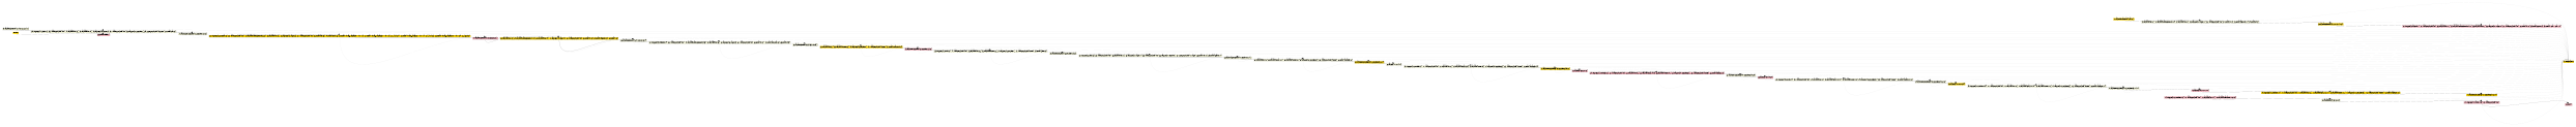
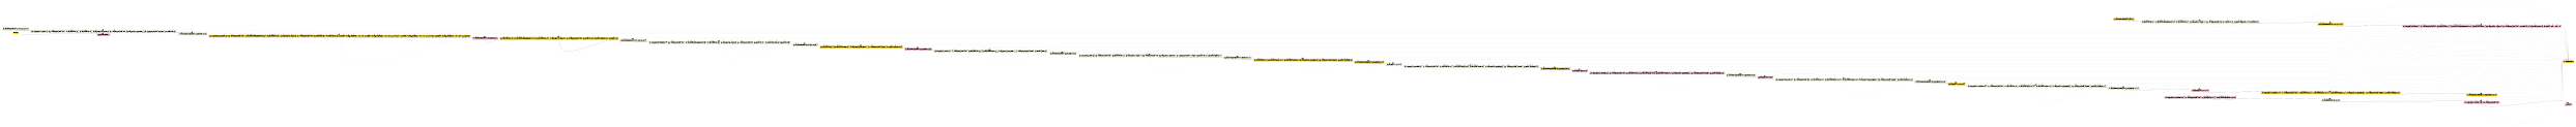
  digraph {
    rankdir=LR
    node [fillcolor=lightyellow shape=record style=filled]
    edge [arrowhead=normal headport=n tailport=s color=gray]
    n1 [fillcolor=gold label=BB_write12 shape=none]
    n2 [fillcolor=lightpink label="{562: constant[undefined,v1]}"]
    n3 [fillcolor=gold label="{571: call-dom.slides.classList.add [v3,'add',v6,-]*}"]
    n4 [fillcolor=gold label="{727: exceptional-return}"]
    n5 [label="{572: read-variable['dom',v8,-]|573: read-variable['createSingletonNode',v10,v9]|574: read-variable['dom',v12,-]|575: read-property[v12,'wrapper',v11]|576: \<variable-non-null-undef\>['dom']|577: constant[\"div\",v13]|578: constant[\"backgrounds\",v14]|579: constant[null,v15]}"]
    n6 [fillcolor=gold label="{580: call-createSingletonNode [v9,v10,v11,v13,v14,v15,v7]}"]
    n7 [fillcolor=lightpink label="{581: write-property[v8,'background',v7]|582: \<variable-non-null-undef\>['dom']*|583: read-variable['dom',v17,-]|584: read-variable['createSingletonNode',v19,v18]|585: read-variable['dom',v21,-]|586: read-property[v21,'wrapper',v20]|587: \<variable-non-null-undef\>['dom']|588: constant[\"div\",v22]|589: constant[\"progress\",v23]|590: constant[\"\\\<span\\\>\\\</span\\\>\",v24]}"]
    n8 [label="{591: call-createSingletonNode [v18,v19,v20,v22,v23,v24,v16]}"]
    n9 [label="{592: write-property[v17,'progress',v16]|593: \<variable-non-null-undef\>['dom']*|594: read-variable['dom',v26,-]|595: read-variable['dom',v29,-]|596: read-property[v29,'progress',v28]|597: \<variable-non-null-undef\>['dom']|598: read-property[v28,'querySelector',-]|599: \<property-non-null-undef\>[v29,'progress']|600: constant[\"span\",v30]}"]
    n10 [label="{601: call-dom.progress.querySelector [v28,'querySelector',v30,v25]}"]
    n11 [fillcolor=gold label="{602: write-property[v26,'progressbar',v25]|603: \<variable-non-null-undef\>['dom']*|604: read-variable['createSingletonNode',v32,v31]|605: read-variable['dom',v34,-]|606: read-property[v34,'wrapper',v33]|607: \<variable-non-null-undef\>['dom']|608: constant[\"aside\",v35]|609: constant[\"controls\",v36]|610: constant[\"\\\<div class=\\\"navigate-left\\\"\\\>\\\</div\\\>\",v42]|611: constant[\"\\\<div class=\\\"navigate-right\\\"\\\>\\\</div\\\>\",v43]|612: +[v42,v43,v40]|613: constant[\"\\\<div class=\\\"navigate-up\\\"\\\>\\\</div\\\>\",v41]|614: +[v40,v41,v38]|615: constant[\"\\\<div class=\\\"navigate-down\\\"\\\>\\\</div\\\>\",v39]|616: +[v38,v39,v37]}"]
    n12 [fillcolor=lightpink label="{617: call-createSingletonNode [v31,v32,v33,v35,v36,v37,-]*}"]
    n13 [fillcolor=gold label="{618: read-variable['dom',v45,-]|619: read-variable['createSingletonNode',v47,v46]|620: read-variable['dom',v49,-]|621: read-property[v49,'wrapper',v48]|622: \<variable-non-null-undef\>['dom']|623: constant[\"div\",v50]|624: constant[\"slide-number\",v51]|625: constant[\"\",v52]}"]
    n14 [label="{626: call-createSingletonNode [v46,v47,v48,v50,v51,v52,v44]}"]
    n15 [label="{627: write-property[v45,'slideNumber',v44]|628: \<variable-non-null-undef\>['dom']*|629: read-variable['createSingletonNode',v54,v53]|630: read-variable['dom',v56,-]|631: read-property[v56,'wrapper',v55]|632: \<variable-non-null-undef\>['dom']|633: constant[\"div\",v57]|634: constant[\"pause-overlay\",v58]|635: constant[null,v59]}"]
    n16 [label="{636: call-createSingletonNode [v53,v54,v55,v57,v58,v59,-]*}"]
    n17 [fillcolor=gold label="{637: read-variable['dom',v61,-]|638: read-variable['document',v63,-]|639: read-property[v63,'querySelector',-]|640: \<variable-non-null-undef\>['document']|641: constant[\".reveal .controls\",v64]}"]
    n18 [fillcolor=lightpink label="{642: call-document.querySelector [v63,'querySelector',v64,v60]}"]
    n19 [label="{643: write-property[v61,'controls',v60]|644: \<variable-non-null-undef\>['dom']*|645: read-variable['dom',v66,-]|646: read-variable['document',v68,-]|647: read-property[v68,'querySelector',-]|648: \<variable-non-null-undef\>['document']|649: constant[\"#theme\",v69]}"]
    n20 [label="{650: call-document.querySelector [v68,'querySelector',v69,v65]}"]
    n21 [label="{651: write-property[v66,'theme',v65]|652: \<variable-non-null-undef\>['dom']*|653: read-variable['dom',v72,-]|654: read-property[v72,'wrapper',v71]|655: \<variable-non-null-undef\>['dom']|656: read-property[v71,'setAttribute',-]|657: \<property-non-null-undef\>[v72,'wrapper']|658: constant[\"role\",v73]|659: constant[\"application\",v74]}"]
    n22 [label="{660: call-dom.wrapper.setAttribute [v71,'setAttribute',v73,v74,-]*}"]
-   n23 [label="{661: read-variable['dom',v76,-]|662: read-variable['toArray',v78,v77]|663: read-variable['document',v81,-]|664: read-property[v81,'querySelectorAll',-]|665: \<variable-non-null-undef\>['document']|666: constant[\".navigate-left\",v82]}"]
+   n23 [fillcolor=gold label="{661: read-variable['dom',v76,-]|662: read-variable['toArray',v78,v77]|663: read-variable['document',v81,-]|664: read-property[v81,'querySelectorAll',-]|665: \<variable-non-null-undef\>['document']|666: constant[\".navigate-left\",v82]}"]
    n24 [fillcolor=gold label="{667: call-document.querySelectorAll [v81,'querySelectorAll',v82,v79]}"]
    n25 [label="{668: call-toArray [v77,v78,v79,v75]}"]
    n26 [label="{669: write-property[v76,'controlsLeft',v75]|670: \<variable-non-null-undef\>['dom']*|671: read-variable['dom',v84,-]|672: read-variable['toArray',v86,v85]|673: read-variable['document',v89,-]|674: read-property[v89,'querySelectorAll',-]|675: \<variable-non-null-undef\>['document']|676: constant[\".navigate-right\",v90]}"]
    n27 [fillcolor=gold label="{677: call-document.querySelectorAll [v89,'querySelectorAll',v90,v87]}"]
    n28 [fillcolor=lightpink label="{678: call-toArray [v85,v86,v87,v83]}"]
    n29 [fillcolor=lightpink label="{679: write-property[v84,'controlsRight',v83]|680: \<variable-non-null-undef\>['dom']*|681: read-variable['dom',v92,-]|682: read-variable['toArray',v94,v93]|683: read-variable['document',v97,-]|684: read-property[v97,'querySelectorAll',-]|685: \<variable-non-null-undef\>['document']|686: constant[\".navigate-up\",v98]}"]
    n30 [label="{687: call-document.querySelectorAll [v97,'querySelectorAll',v98,v95]}"]
    n31 [fillcolor=lightpink label="{688: call-toArray [v93,v94,v95,v91]}"]
    n32 [label="{689: write-property[v92,'controlsUp',v91]|690: \<variable-non-null-undef\>['dom']*|691: read-variable['dom',v100,-]|692: read-variable['toArray',v102,v101]|693: read-variable['document',v105,-]|694: read-property[v105,'querySelectorAll',-]|695: \<variable-non-null-undef\>['document']|696: constant[\".navigate-down\",v106]}"]
    n33 [label="{697: call-document.querySelectorAll [v105,'querySelectorAll',v106,v103]}"]
    n34 [fillcolor=gold label="{698: call-toArray [v101,v102,v103,v99]}"]
    n35 [label="{699: write-property[v100,'controlsDown',v99]|700: \<variable-non-null-undef\>['dom']*|701: read-variable['dom',v108,-]|702: read-variable['toArray',v110,v109]|703: read-variable['document',v113,-]|704: read-property[v113,'querySelectorAll',-]|705: \<variable-non-null-undef\>['document']|706: constant[\".navigate-prev\",v114]}"]
    n36 [label="{707: call-document.querySelectorAll [v113,'querySelectorAll',v114,v111]}"]
    n37 [fillcolor=lightpink label="{708: call-toArray [v109,v110,v111,v107]}"]
    n38 [fillcolor=gold label="{709: write-property[v108,'controlsPrev',v107]|710: \<variable-non-null-undef\>['dom']*|711: read-variable['dom',v116,-]|712: read-variable['toArray',v118,v117]|713: read-variable['document',v121,-]|714: read-property[v121,'querySelectorAll',-]|715: \<variable-non-null-undef\>['document']|716: constant[\".navigate-next\",v122]}"]
    n39 [fillcolor=gold label="{717: call-document.querySelectorAll [v121,'querySelectorAll',v122,v119]}"]
    n40 [fillcolor=lightpink label="{719: write-property[v116,'controlsNext',v115]|720: \<variable-non-null-undef\>['dom']*|721: read-variable['dom',v124,-]|722: read-variable['createStatusDiv',v126,v125]}"]
    n41 [label="{723: call-createStatusDiv [v125,v126,v123]}"]
    n42 [fillcolor=lightpink label="{724: write-property[v124,'statusDiv',v123]|725: \<variable-non-null-undef\>['dom']*}"]
    n43 [fillcolor=lightpink label="{726: return[v1]}"]
    n1 -> n2 [arrowhead=diamond headlabel="    188" color=""]
    n3 -> n4
    n3 -> n5 [arrowhead=diamond headlabel="      191" color=""]
    n5 -> n4
    n5 -> n6 [headlabel="      192" color=""]
    n6 -> n4 [arrowhead=diamond]
    n6 -> n7 [arrowhead=diamond headlabel="      193" color=""]
    n7 -> n4 [arrowhead=diamond]
    n8 -> n4 [arrowhead=diamond]
    n8 -> n9 [headlabel="      195" color=""]
    n9 -> n4
    n9 -> n10 [headlabel="      196" color=""]
    n10 -> n4
    n10 -> n11 [arrowhead=diamond headlabel="      197" color=""]
    n11 -> n4 [arrowhead=diamond]
    n11 -> n12 [headlabel="      198" color=""]
    n12 -> n13 [arrowhead=diamond headlabel="      199" color=""]
    n13 -> n4 [arrowhead=diamond]
    n13 -> n14 [arrowhead=diamond headlabel="      200" color=""]
    n14 -> n4
    n14 -> n15 [headlabel="      201" color=""]
    n15 -> n4 [arrowhead=diamond]
    n15 -> n16 [headlabel="      202"]
    n16 -> n4
    n16 -> n17 [headlabel="      203" color=""]
    n17 -> n4 [arrowhead=diamond]
    n17 -> n18 [arrowhead=diamond headlabel="      204" color=""]
    n18 -> n4 [arrowhead=diamond]
    n18 -> n19 [arrowhead=diamond headlabel="      205" color=""]
    n19 -> n4
    n19 -> n20 [arrowhead=diamond headlabel="      206" color=""]
    n20 -> n4 [arrowhead=diamond]
    n20 -> n21 [headlabel="      207" color=""]
    n21 -> n4
    n21 -> n22 [headlabel="      208" color=""]
    n22 -> n4
    n22 -> n23 [headlabel="      209" color=""]
    n23 -> n4
    n23 -> n24 [headlabel="      210" color=""]
    n24 -> n4
    n24 -> n25 [arrowhead=diamond headlabel="      211" color=""]
    n25 -> n4
    n25 -> n26 [headlabel="      212" color=""]
    n26 -> n4
    n26 -> n27 [arrowhead=diamond headlabel="      213" color=""]
    n27 -> n4 [arrowhead=diamond]
    n27 -> n28 [headlabel="      214" color=""]
    n28 -> n4 [arrowhead=diamond]
    n28 -> n29 [arrowhead=diamond headlabel="      215" color=""]
    n29 -> n4 [arrowhead=diamond]
    n29 -> n30 [headlabel="      216" color=""]
    n30 -> n4
    n30 -> n31 [headlabel="      217" color=""]
    n31 -> n4 [arrowhead=diamond]
    n31 -> n32 [arrowhead=diamond headlabel="      218" color=""]
    n32 -> n4
    n32 -> n33 [headlabel="      219" color=""]
    n33 -> n4 [arrowhead=diamond]
    n33 -> n34 [headlabel="      220" color=""]
    n34 -> n4
    n34 -> n35 [headlabel="      221" color=""]
    n35 -> n4
    n35 -> n36 [headlabel="      222" color=""]
    n36 -> n4 [arrowhead=diamond]
    n36 -> n37 [arrowhead=diamond headlabel="      223" color=""]
    n37 -> n4 [arrowhead=diamond]
    n37 -> n38 [headlabel="      224" color=""]
    n38 -> n4
    n38 -> n39 [arrowhead=diamond headlabel="      225" color=""]
    n39 -> n4 [arrowhead=diamond]
    n40 -> n4 [arrowhead=diamond]
    n40 -> n41 [arrowhead=diamond headlabel="      228" color=""]
    n41 -> n4
    n41 -> n42 [arrowhead=diamond headlabel="      229" color=""]
    n42 -> n4
    n42 -> n43 [headlabel="      230" color=""]
  }
